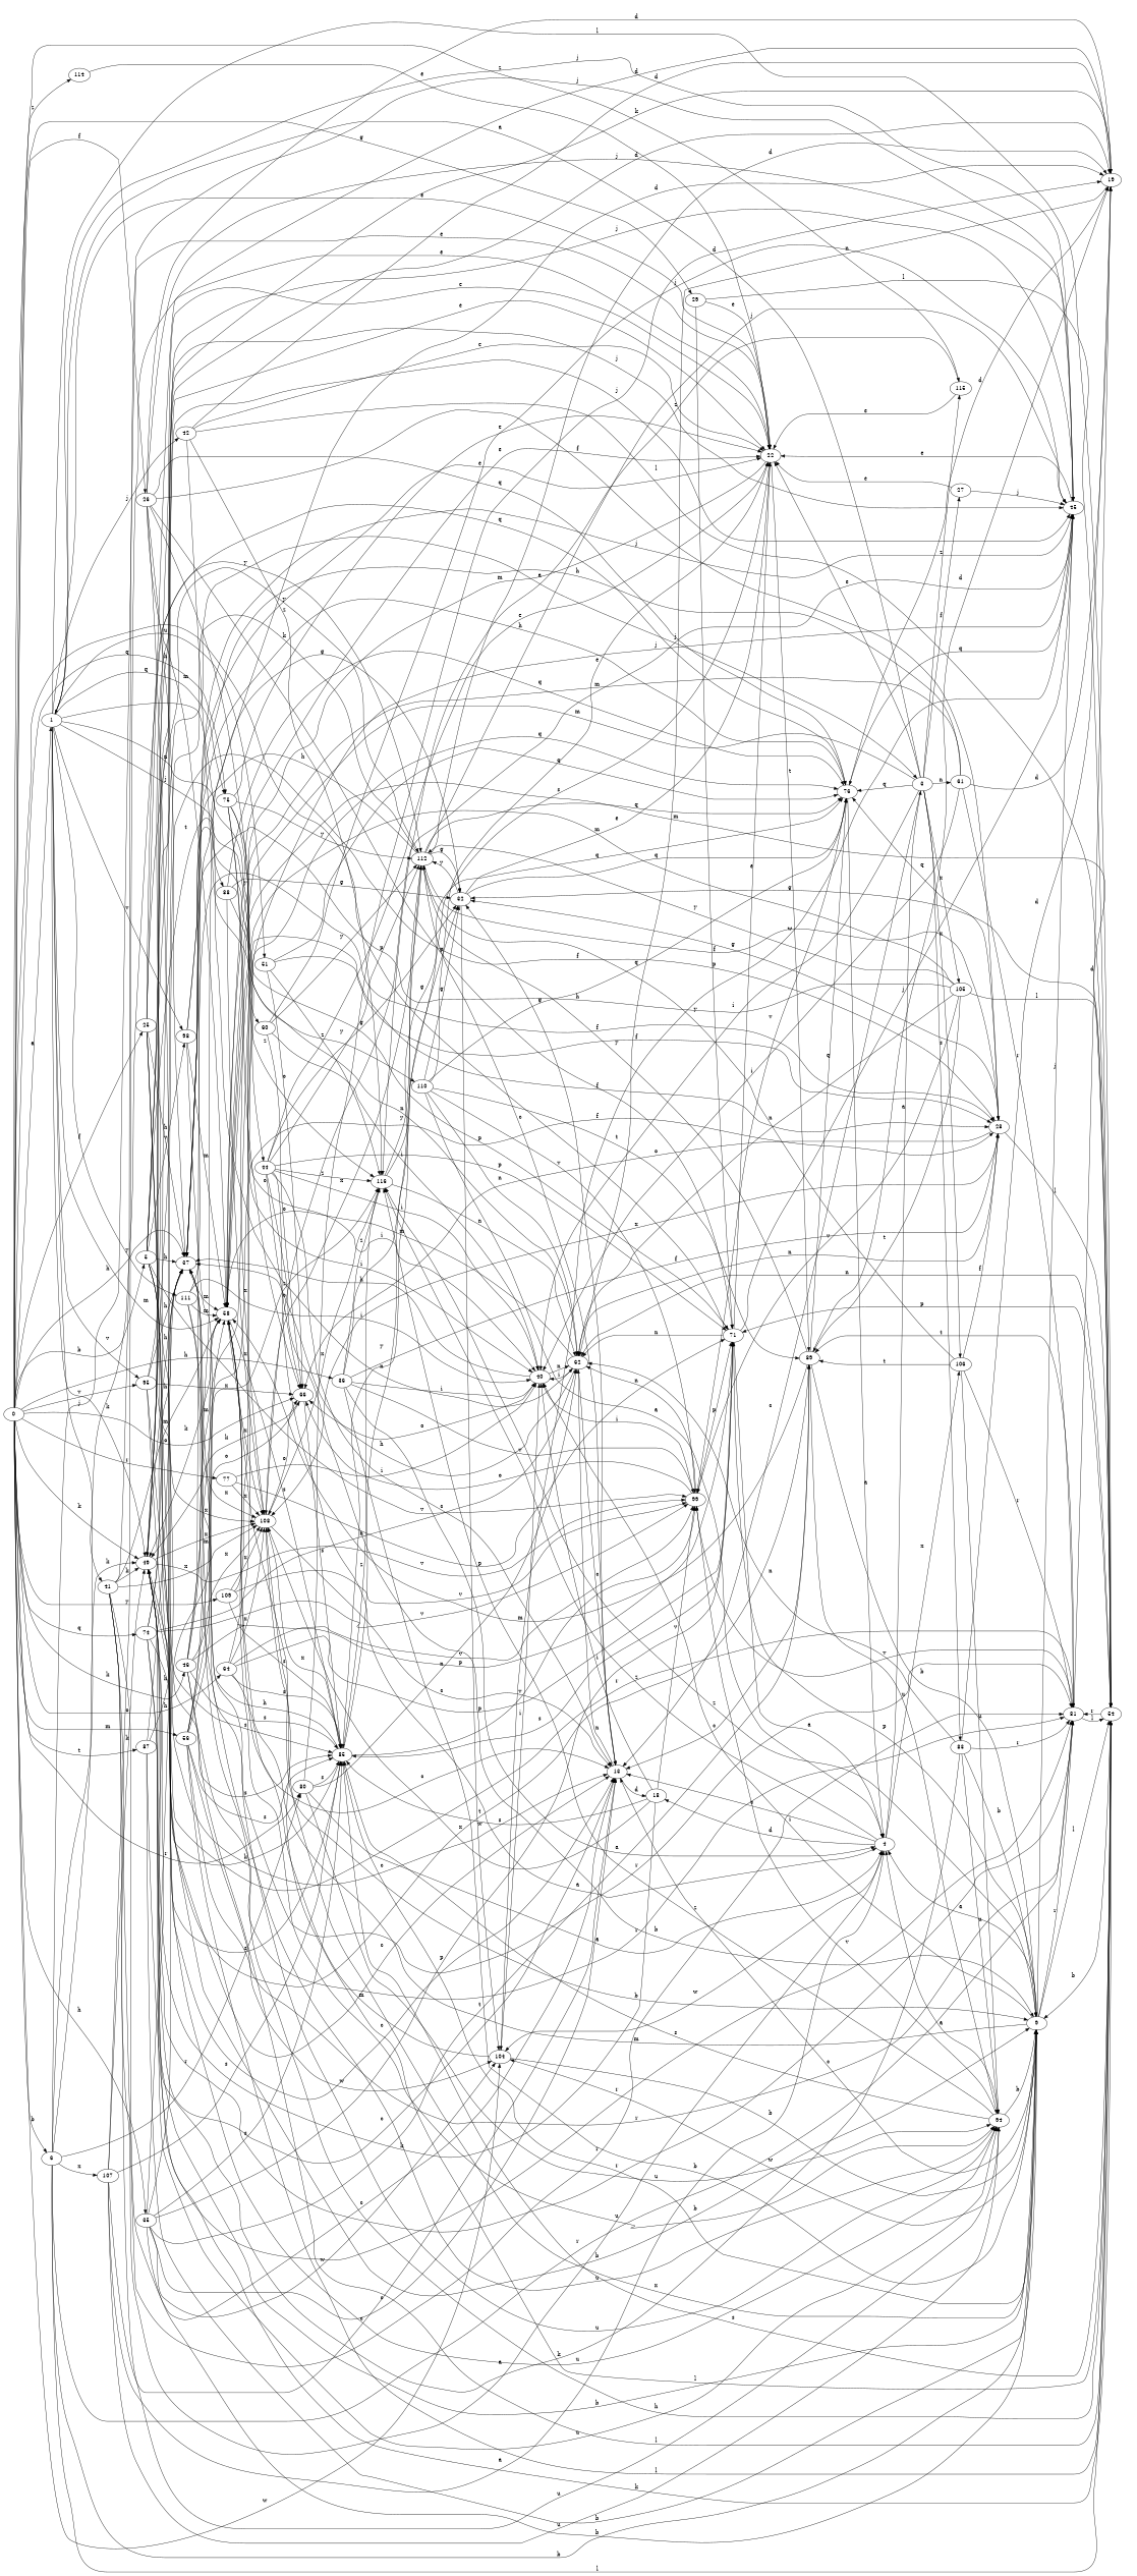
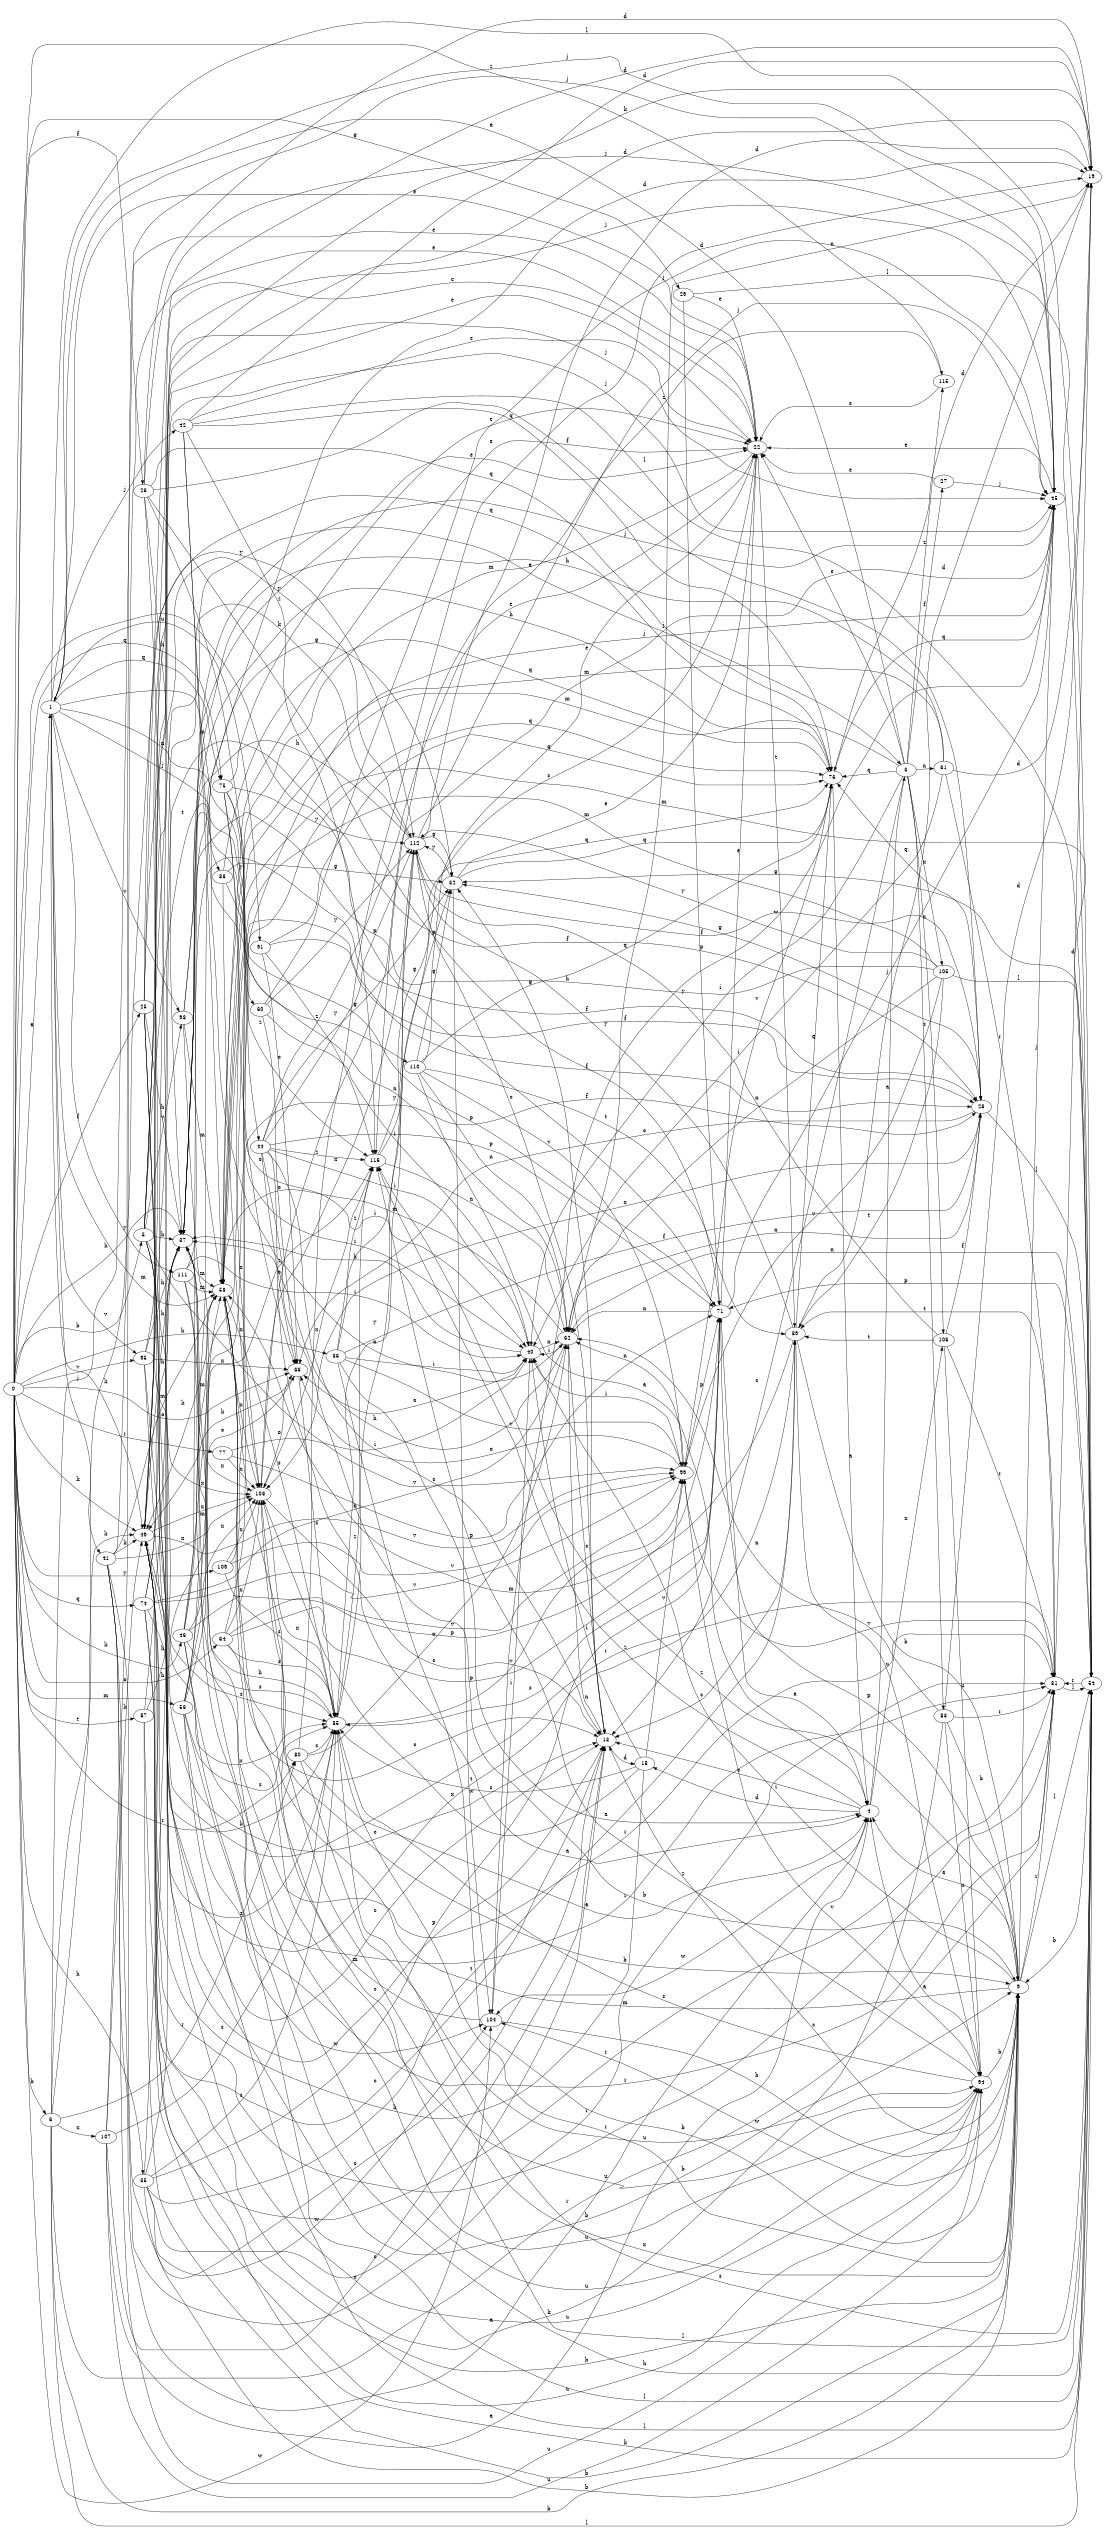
  strict digraph {
    rankdir=LR
    0
    1
    5
    6
    25
    26
    29
    35
    36
    37
    46
    49
    56
    64
    66
    71
    74
    75
    77
    80
    87
    95
    104
    109
-   114
    115
    22
    41
    42
    44
    45
    54
    58
    60
-   91 [label=51]
+   91
    98
    110
    111
    3
    13
    85
    88
    94
    99
    9
    81
    107
    112
    76
    108
    19
    116
    28
    89
    40
    4
    32
    62
    27
    61
    83
    105
    106
    18
    0 -> 1 [label=a]
    0 -> 5 [label=b]
    0 -> 6 [label=b]
    0 -> 25 [label=f]
    0 -> 26 [label=f]
    0 -> 29 [label=g]
    0 -> 35 [label=h]
    0 -> 36 [label=h]
    0 -> 37 [label=h]
    0 -> 46 [label=k]
    0 -> 49 [label=k]
    0 -> 56 [label=m]
    0 -> 64 [label=o]
    0 -> 66 [label=o]
    0 -> 71 [label=p]
    0 -> 74 [label=q]
    0 -> 75 [label=q]
    0 -> 77 [label=r]
    0 -> 80 [label=r]
    0 -> 87 [label=t]
    0 -> 95 [label=v]
    0 -> 104 [label=w]
    0 -> 109 [label=y]
-   0 -> 114 [label=z]
    0 -> 115 [label=z]
    1 -> 49 [label=k]
    1 -> 75 [label=q]
    1 -> 95 [label=v]
    1 -> 22 [label=e]
    1 -> 41 [label=j]
    1 -> 42 [label=j]
    1 -> 44 [label=j]
    1 -> 45 [label=j]
    1 -> 54 [label=l]
    1 -> 58 [label=m]
    1 -> 60 [label=n]
    1 -> 91 [label=u]
    1 -> 98 [label=v]
    1 -> 110 [label=y]
    1 -> 111 [label=y]
    5 -> 37 [label=h]
    5 -> 22 [label=e]
    5 -> 45 [label=j]
    5 -> 98 [label=v]
    5 -> 3 [label=a]
    5 -> 13 [label=c]
    5 -> 85 [label=s]
    5 -> 88 [label=t]
    5 -> 94 [label=u]
    5 -> 99 [label=v]
    6 -> 49 [label=k]
    6 -> 80 [label=r]
    6 -> 45 [label=j]
    6 -> 54 [label=l]
    6 -> 9 [label=b]
    6 -> 81 [label=r]
    6 -> 107 [label=x]
    6 -> 112 [label=y]
    25 -> 37 [label=h]
    25 -> 9 [label=b]
    25 -> 81 [label=r]
    25 -> 112 [label=y]
    25 -> 76 [label=q]
    25 -> 108 [label=x]
    25 -> 19 [label=d]
    26 -> 37 [label=h]
    26 -> 71 [label=p]
    26 -> 45 [label=j]
-   26 -> 58 [label=m]
+   42 -> 58 [label=m]
    26 -> 13 [label=c]
    26 -> 76 [label=q]
    26 -> 19 [label=d]
    26 -> 116 [label=z]
    26 -> 28 [label=f]
    29 -> 71 [label=p]
    29 -> 22 [label=e]
    29 -> 54 [label=l]
    35 -> 37 [label=h]
    35 -> 66 [label=o]
    35 -> 71 [label=p]
    35 -> 104 [label=w]
    35 -> 13 [label=c]
    35 -> 85 [label=s]
    35 -> 9 [label=b]
    35 -> 89 [label=t]
    36 -> 99 [label=v]
    36 -> 9 [label=b]
    36 -> 76 [label=q]
    36 -> 116 [label=z]
    36 -> 28 [label=f]
    36 -> 40 [label=i]
    36 -> 4 [label=a]
    37 -> 58 [label=m]
    37 -> 94 [label=u]
    37 -> 32 [label=g]
    46 -> 71 [label=p]
    46 -> 22 [label=e]
    46 -> 54 [label=l]
    46 -> 58 [label=m]
    46 -> 85 [label=s]
    46 -> 81 [label=r]
    46 -> 108 [label=x]
    46 -> 28 [label=f]
    49 -> 37 [label=h]
    49 -> 22 [label=e]
    49 -> 13 [label=c]
    49 -> 99 [label=v]
    49 -> 9 [label=b]
    49 -> 81 [label=r]
    49 -> 108 [label=x]
    49 -> 19 [label=d]
    56 -> 104 [label=w]
    56 -> 54 [label=l]
    56 -> 58 [label=m]
    56 -> 85 [label=s]
    56 -> 81 [label=r]
    56 -> 19 [label=d]
    56 -> 116 [label=z]
    56 -> 28 [label=f]
    64 -> 71 [label=p]
    64 -> 45 [label=j]
    64 -> 13 [label=c]
    64 -> 85 [label=s]
    64 -> 99 [label=v]
    64 -> 108 [label=x]
    66 -> 49 [label=k]
    66 -> 85 [label=s]
    71 -> 22 [label=e]
    71 -> 45 [label=j]
    71 -> 85 [label=s]
    71 -> 4 [label=a]
    71 -> 62 [label=n]
    74 -> 37 [label=h]
    74 -> 45 [label=j]
    74 -> 13 [label=c]
    74 -> 85 [label=s]
    74 -> 94 [label=u]
    74 -> 99 [label=v]
    74 -> 62 [label=n]
    75 -> 66 [label=o]
    75 -> 71 [label=p]
    75 -> 22 [label=e]
    75 -> 112 [label=y]
    75 -> 108 [label=x]
    75 -> 62 [label=n]
    77 -> 71 [label=p]
    77 -> 108 [label=x]
    77 -> 40 [label=i]
    80 -> 85 [label=s]
    80 -> 94 [label=u]
    80 -> 19 [label=d]
    80 -> 4 [label=a]
    80 -> 62 [label=n]
    87 -> 37 [label=h]
    87 -> 9 [label=b]
    87 -> 81 [label=r]
    87 -> 28 [label=f]
    95 -> 37 [label=h]
    95 -> 66 [label=x]
    95 -> 45 [label=j]
    95 -> 85 [label=s]
    95 -> 89 [label=t]
    104 -> 58 [label=m]
    104 -> 9 [label=b]
    104 -> 40 [label=i]
    109 -> 85 [label=s]
    109 -> 99 [label=v]
    109 -> 76 [label=q]
    109 -> 108 [label=x]
-   114 -> 22 [label=e]
    115 -> 22 [label=e]
    115 -> 116 [label=z]
    22 -> 58 [label=m]
    22 -> 85 [label=s]
    22 -> 89 [label=t]
    41 -> 49 [label=k]
    41 -> 22 [label=e]
    41 -> 58 [label=m]
    41 -> 13 [label=c]
    41 -> 94 [label=u]
    41 -> 81 [label=r]
    41 -> 108 [label=x]
    41 -> 4 [label=a]
    42 -> 22 [label=e]
    42 -> 54 [label=l]
-   112 -> 76 [label=q]
+   42 -> 76 [label=q]
    42 -> 19 [label=d]
    42 -> 116 [label=z]
    42 -> 40 [label=i]
    44 -> 66 [label=o]
    44 -> 71 [label=p]
    44 -> 22 [label=e]
    44 -> 13 [label=c]
    44 -> 9 [label=b]
    44 -> 112 [label=y]
    44 -> 116 [label=z]
    44 -> 40 [label=i]
    44 -> 4 [label=a]
    44 -> 32 [label=g]
    45 -> 104 [label=w]
    45 -> 22 [label=e]
    45 -> 76 [label=q]
    54 -> 37 [label=h]
    54 -> 49 [label=k]
    54 -> 71 [label=p]
    54 -> 58 [label=m]
    54 -> 85 [label=s]
    54 -> 9 [label=b]
    54 -> 81 [label=r]
    54 -> 32 [label=g]
    54 -> 62 [label=n]
    58 -> 49 [label=k]
    58 -> 22 [label=e]
    58 -> 85 [label=s]
    58 -> 94 [label=u]
    58 -> 9 [label=b]
    58 -> 108 [label=x]
    60 -> 66 [label=o]
    60 -> 45 [label=j]
    60 -> 112 [label=y]
    60 -> 40 [label=i]
    91 -> 66 [label=o]
    91 -> 76 [label=q]
    91 -> 116 [label=z]
    91 -> 28 [label=f]
    98 -> 45 [label=j]
    98 -> 58 [label=m]
    98 -> 81 [label=r]
    98 -> 62 [label=n]
    110 -> 22 [label=e]
    110 -> 99 [label=v]
    110 -> 76 [label=q]
    110 -> 89 [label=t]
    110 -> 4 [label=a]
    110 -> 32 [label=g]
    110 -> 62 [label=n]
    111 -> 58 [label=m]
    111 -> 94 [label=u]
    111 -> 108 [label=x]
    111 -> 28 [label=f]
    111 -> 40 [label=i]
    3 -> 1 [label=a]
    3 -> 115 [label=z]
    3 -> 22 [label=e]
    3 -> 58 [label=m]
    3 -> 13 [label=c]
    3 -> 76 [label=q]
    3 -> 40 [label=i]
    3 -> 27 [label=f]
    3 -> 61 [label=n]
    3 -> 83 [label=s]
    3 -> 105 [label=x]
    3 -> 106 [label=x]
    13 -> 32 [label=g]
    13 -> 62 [label=n]
    13 -> 18 [label=d]
    85 -> 37 [label=h]
    85 -> 49 [label=k]
    85 -> 99 [label=v]
    85 -> 9 [label=b]
    85 -> 112 [label=y]
    85 -> 108 [label=x]
    85 -> 116 [label=z]
    88 -> 76 [label=q]
    88 -> 108 [label=x]
    88 -> 40 [label=i]
    88 -> 32 [label=g]
    94 -> 85 [label=s]
    94 -> 99 [label=v]
    94 -> 9 [label=b]
    94 -> 116 [label=z]
    94 -> 4 [label=a]
    99 -> 66 [label=o]
    99 -> 71 [label=p]
    99 -> 40 [label=i]
    99 -> 62 [label=n]
    9 -> 71 [label=p]
    9 -> 104 [label=w]
    9 -> 45 [label=j]
    9 -> 54 [label=l]
    9 -> 58 [label=m]
    9 -> 13 [label=c]
    9 -> 81 [label=r]
    9 -> 108 [label=x]
    9 -> 116 [label=z]
    9 -> 40 [label=i]
    9 -> 4 [label=a]
    81 -> 54 [label=l]
    81 -> 99 [label=v]
    81 -> 19 [label=d]
    81 -> 89 [label=t]
    107 -> 49 [label=k]
    107 -> 22 [label=e]
    107 -> 13 [label=c]
    107 -> 85 [label=s]
    107 -> 94 [label=u]
    107 -> 4 [label=a]
    112 -> 37 [label=h]
    112 -> 49 [label=k]
    112 -> 45 [label=j]
    112 -> 13 [label=c]
    112 -> 108 [label=x]
    112 -> 19 [label=d]
    112 -> 28 [label=f]
    112 -> 32 [label=g]
    76 -> 37 [label=h]
    76 -> 99 [label=v]
    76 -> 19 [label=d]
    76 -> 4 [label=a]
    108 -> 66 [label=o]
    108 -> 45 [label=j]
    108 -> 54 [label=l]
    108 -> 13 [label=c]
    19 -> 49 [label=k]
    19 -> 62 [label=n]
    116 -> 112 [label=y]
    116 -> 108 [label=x]
    116 -> 32 [label=g]
    116 -> 62 [label=n]
    28 -> 66 [label=o]
    28 -> 54 [label=l]
    28 -> 76 [label=q]
    28 -> 108 [label=x]
    28 -> 32 [label=g]
    28 -> 62 [label=n]
    89 -> 58 [label=m]
    89 -> 13 [label=c]
    89 -> 94 [label=u]
    89 -> 9 [label=b]
    89 -> 112 [label=y]
    89 -> 76 [label=q]
    89 -> 19 [label=d]
    40 -> 37 [label=h]
    40 -> 66 [label=o]
    40 -> 62 [label=n]
    4 -> 104 [label=w]
    4 -> 3 [label=a]
    4 -> 13 [label=c]
    4 -> 116 [label=z]
    4 -> 106 [label=x]
    4 -> 18 [label=d]
    32 -> 104 [label=w]
    32 -> 22 [label=e]
    32 -> 112 [label=y]
    32 -> 76 [label=q]
    62 -> 37 [label=h]
    62 -> 58 [label=m]
    62 -> 13 [label=c]
    62 -> 40 [label=i]
    27 -> 22 [label=e]
    27 -> 45 [label=j]
    61 -> 37 [label=h]
    61 -> 58 [label=m]
    61 -> 81 [label=r]
    61 -> 19 [label=d]
    61 -> 40 [label=i]
    83 -> 49 [label=k]
    83 -> 94 [label=u]
    83 -> 9 [label=b]
    83 -> 81 [label=r]
    83 -> 19 [label=d]
    83 -> 62 [label=n]
    105 -> 37 [label=h]
    105 -> 54 [label=l]
    105 -> 58 [label=m]
    105 -> 99 [label=v]
    105 -> 112 [label=y]
    105 -> 89 [label=t]
    105 -> 62 [label=n]
    106 -> 94 [label=u]
    106 -> 81 [label=r]
    106 -> 112 [label=y]
    106 -> 28 [label=f]
    106 -> 89 [label=t]
    18 -> 49 [label=k]
    18 -> 85 [label=s]
    18 -> 99 [label=v]
    18 -> 108 [label=x]
    18 -> 40 [label=i]
  }
